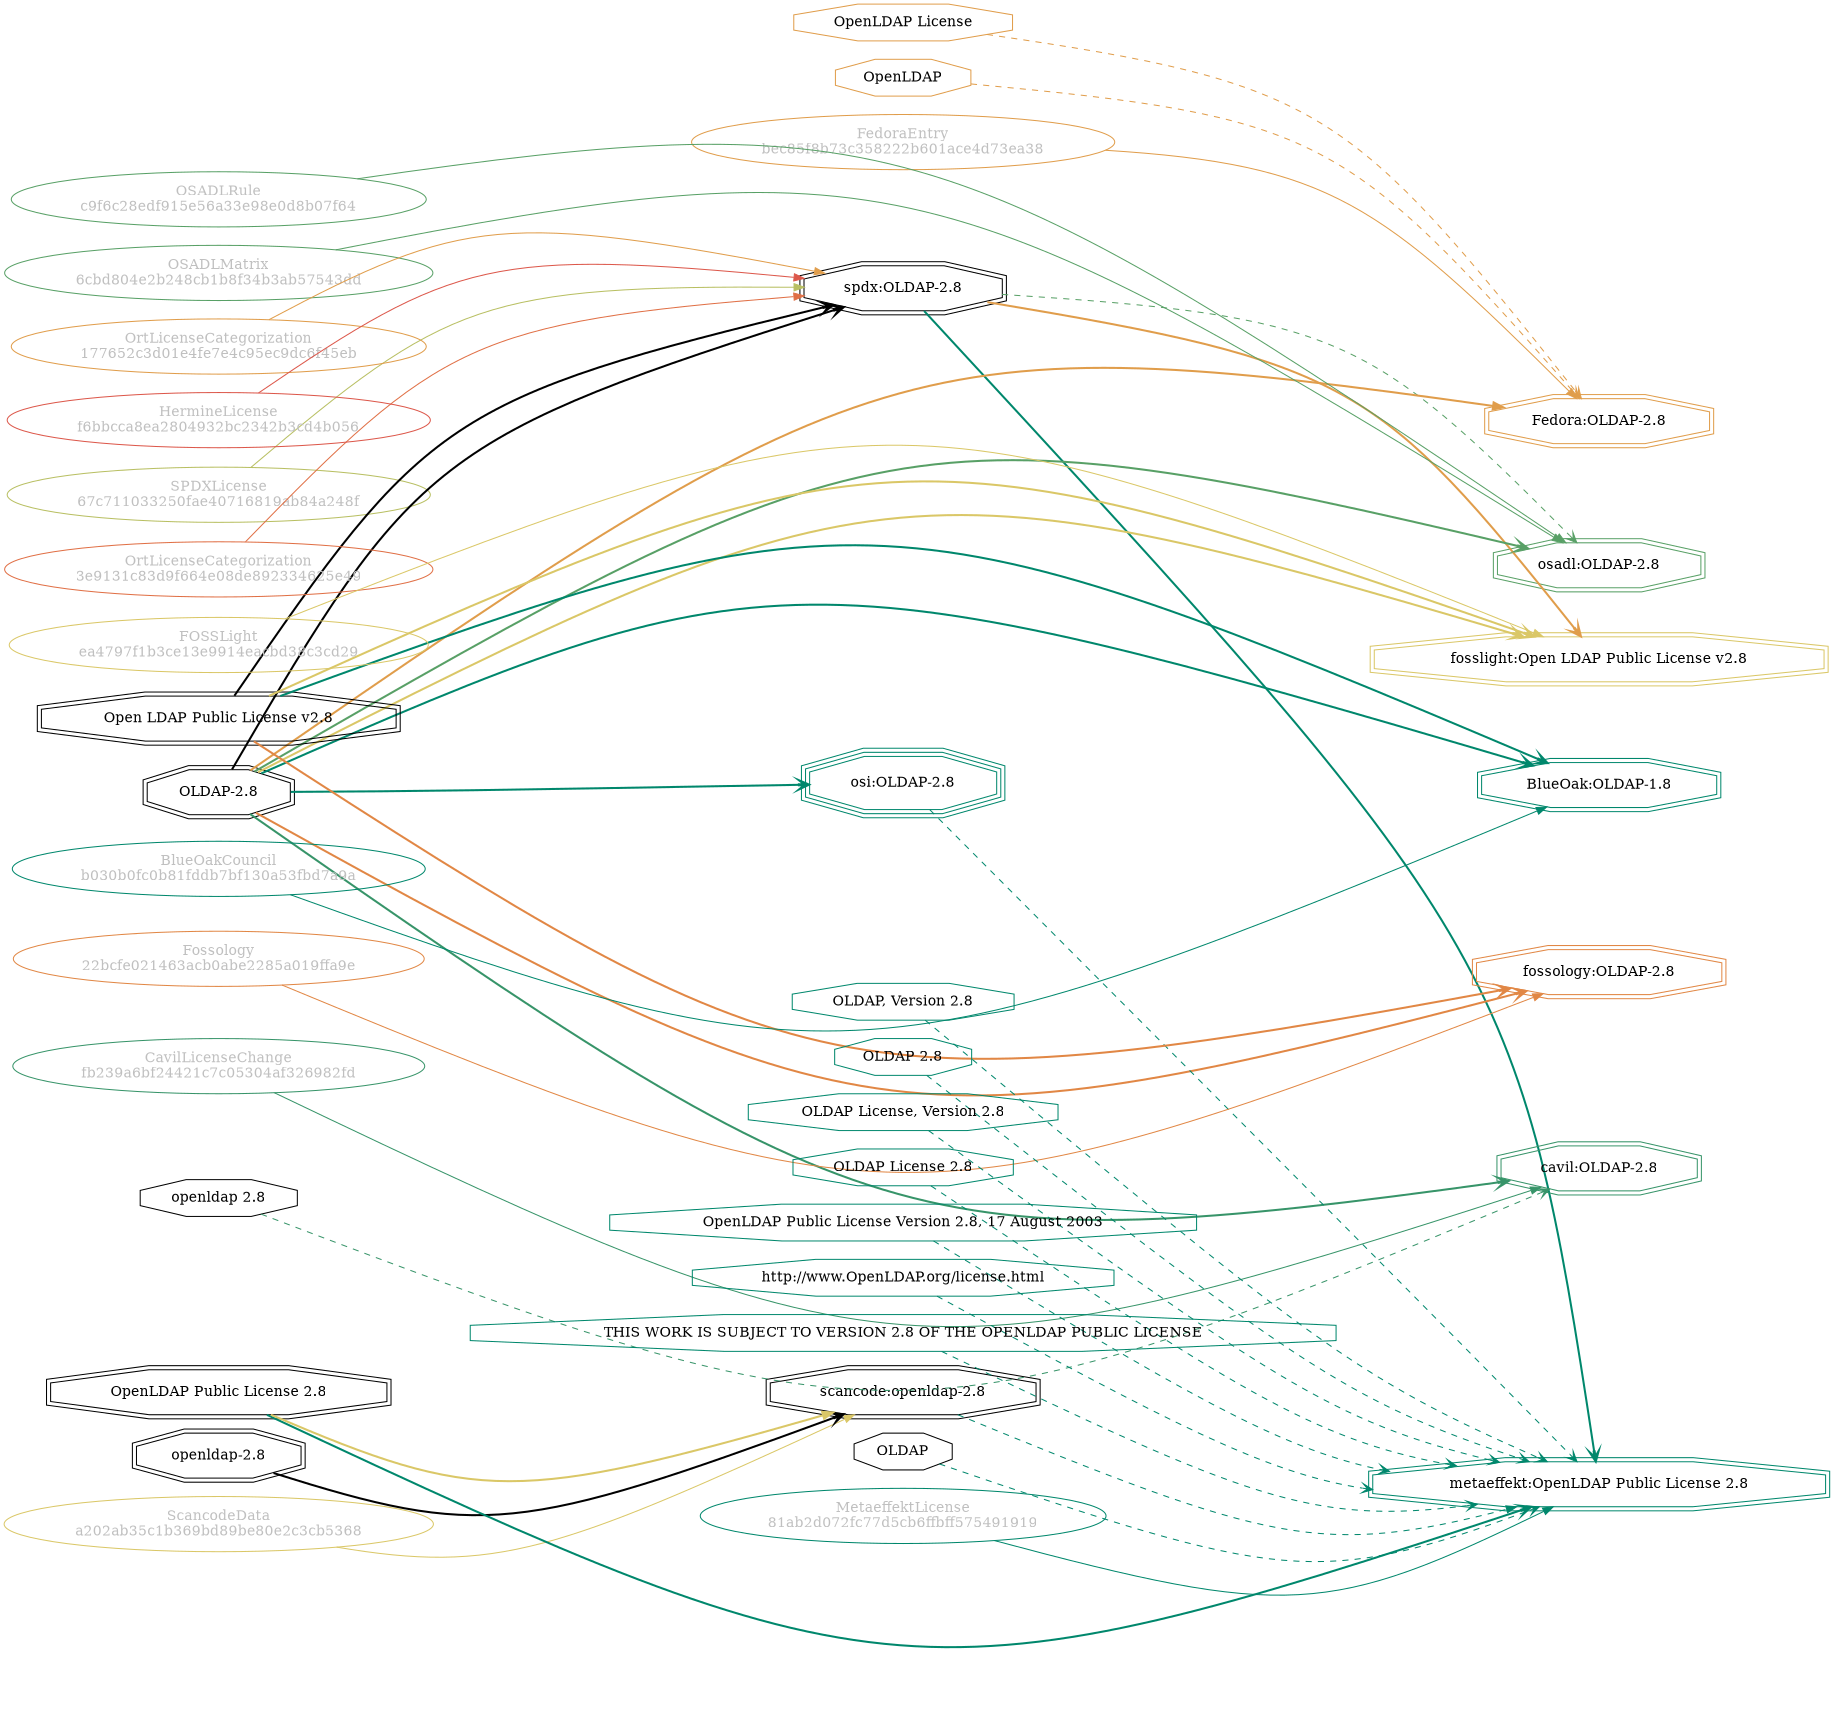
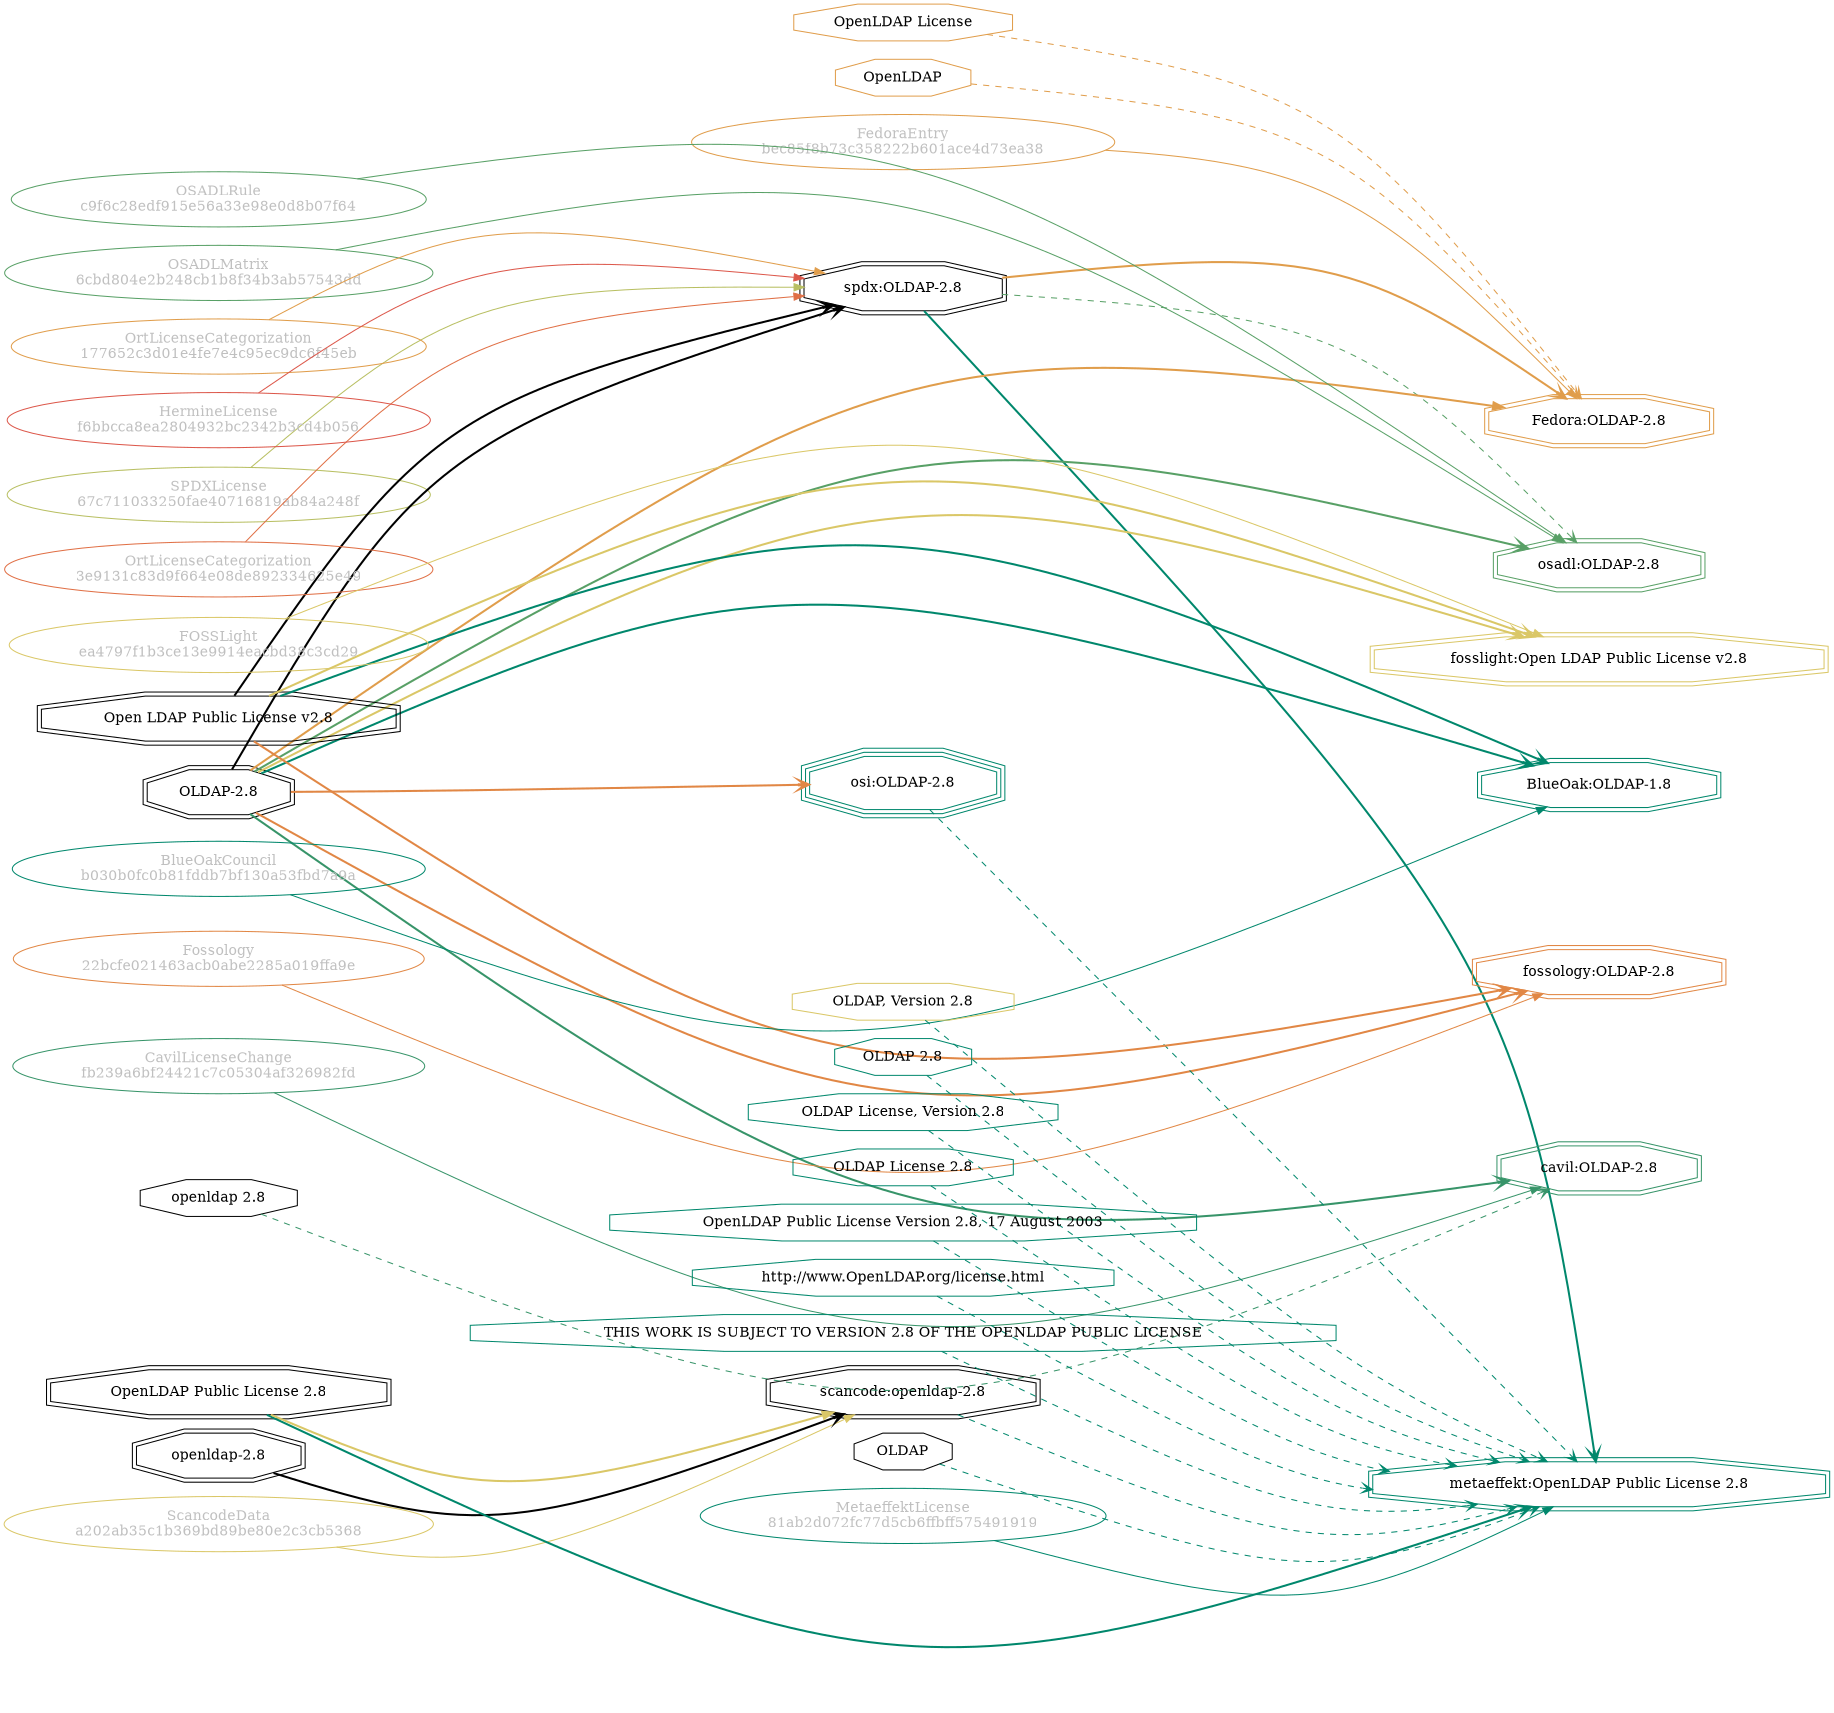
  strict digraph {
    rankdir=LR
    splines=curved
    node [color="#00876c" shape=ellipse]
    edge [color="#00876c" weight=0.5 arrowhead=vee style=bold]
    n1 [color="#b8bf62" fillcolor="beige;1" fontcolor=gray label="SPDXLicense\n67c711033250fae40716819ab84a248f"]
    n2 [label="spdx:OLDAP-2.8" shape=doubleoctagon color=""]
    n3 [color="#e09d4b" label="Fedora:OLDAP-2.8" shape=doubleoctagon]
    n4 [color="#58a066" label="osadl:OLDAP-2.8" shape=doubleoctagon]
    n5 [label="metaeffekt:OpenLDAP Public License 2.8" shape=doubleoctagon]
    n6 [label="OLDAP-2.8" shape=doubleoctagon color=""]
    n7 [label="BlueOak:OLDAP-1.8" shape=doubleoctagon]
    n8 [color="#e18745" label="fossology:OLDAP-2.8" shape=doubleoctagon]
    n9 [color="#379469" label="cavil:OLDAP-2.8" shape=doubleoctagon]
    n10 [label="osi:OLDAP-2.8" shape=tripleoctagon]
    n11 [color="#dac767" label="fosslight:Open LDAP Public License v2.8" shape=doubleoctagon]
    n12 [label="Open LDAP Public License v2.8" shape=doubleoctagon color=""]
    n13 [color="#e09d4b" label="OpenLDAP License" shape=octagon]
    n14 [color="#e09d4b" label=OpenLDAP shape=octagon]
    n15 [color="#e09d4b" fillcolor="beige;1" fontcolor=gray label="FedoraEntry\nbec85f8b73c358222b601ace4d73ea38"]
    n16 [fillcolor="beige;1" fontcolor=gray label="BlueOakCouncil\nb030b0fc0b81fddb7bf130a53fbd7a9a"]
    n17 [color="#58a066" fillcolor="beige;1" fontcolor=gray label="OSADLRule\nc9f6c28edf915e56a33e98e0d8b07f64"]
    n18 [color="#58a066" fillcolor="beige;1" fontcolor=gray label="OSADLMatrix\n6cbd804e2b248cb1b8f34b3ab57543dd"]
    n19 [color="#dac767" fillcolor="beige;1" fontcolor=gray label="ScancodeData\na202ab35c1b369bd89be80e2c3cb5368"]
    n20 [label="scancode:openldap-2.8" shape=doubleoctagon color=""]
    n21 [label="openldap-2.8" shape=doubleoctagon color=""]
    n22 [label="OpenLDAP Public License 2.8" shape=doubleoctagon color=""]
    n23 [color="#e18745" fillcolor="beige;1" fontcolor=gray label="Fossology\n22bcfe021463acb0abe2285a019ffa9e"]
    n24 [label=OLDAP shape=octagon color=""]
    n25 [color="#e06f45" fillcolor="beige;1" fontcolor=gray label="OrtLicenseCategorization\n3e9131c83d9f664e08de892334625e49"]
    n26 [color="#e09d4b" fillcolor="beige;1" fontcolor=gray label="OrtLicenseCategorization\n177652c3d01e4fe7e4c95ec9dc6f45eb"]
    n27 [color="#379469" fillcolor="beige;1" fontcolor=gray label="CavilLicenseChange\nfb239a6bf24421c7c05304af326982fd"]
    n28 [color=black label="openldap 2.8" shape=octagon]
    n29 [fillcolor="beige;1" fontcolor=gray label="MetaeffektLicense\n81ab2d072fc77d5cb6ffbff575491919"]
-   n30 [label="OLDAP, Version 2.8" shape=octagon]
+   n30 [color="#dac767" label="OLDAP, Version 2.8" shape=octagon]
    n31 [label="OLDAP 2.8" shape=octagon]
    n32 [label="OLDAP License, Version 2.8" shape=octagon]
    n33 [label="OLDAP License 2.8" shape=octagon]
    n34 [label="OpenLDAP Public License Version 2.8, 17 August 2003" shape=octagon]
    n35 [label="http://www.OpenLDAP.org/license.html" shape=octagon]
    n36 [label="THIS WORK IS SUBJECT TO VERSION 2.8 OF THE OPENLDAP PUBLIC LICENSE" shape=octagon]
    n37 [color="#dc574a" fillcolor="beige;1" fontcolor=gray label="HermineLicense\nf6bbcca8ea2804932bc2342b3cd4b056"]
    n38 [color="#dac767" fillcolor="beige;1" fontcolor=gray label="FOSSLight\nea4797f1b3ce13e9914eacbd38c3cd29"]
    n1 -> n2 [color="#b8bf62" arrowhead="" style=""]
-   n2 -> n11 [color="#e09d4b" weight=0.7]
+   n2 -> n3 [color="#e09d4b" weight=0.7]
    n2 -> n4 [color="#58a066" style=dashed weight=0.7]
    n2 -> n5 [weight=0.7]
    n6 -> n2 [weight=0.7 color=""]
    n6 -> n3 [arrowhead=normal color="#e09d4b" weight=0.7]
    n6 -> n4 [color="#58a066" weight=0.7]
    n6 -> n7 [weight=0.7]
    n6 -> n8 [color="#e18745" weight=0.7]
    n6 -> n9 [color="#379469" weight=0.7]
-   n6 -> n10 [weight=0.7]
+   n6 -> n10 [color="#e18745" weight=0.7]
    n6 -> n11 [color="#dac767" weight=0.7]
    n10 -> n5 [style=dashed]
    n12 -> n2 [weight=0.7 color=""]
    n12 -> n7 [weight=0.7]
    n12 -> n8 [color="#e18745" weight=0.7]
    n12 -> n11 [color="#dac767" weight=0.7]
    n13 -> n3 [color="#e09d4b" style=dashed]
    n14 -> n3 [color="#e09d4b" style=dashed]
    n15 -> n3 [color="#e09d4b" arrowhead="" style=""]
    n16 -> n7 [arrowhead="" style=""]
    n17 -> n4 [color="#58a066" arrowhead="" style=""]
    n18 -> n4 [color="#58a066" arrowhead="" style=""]
    n19 -> n20 [color="#dac767" arrowhead="" style=""]
-   n20 -> n5 [arrowhead=normal style=dashed]
+   n20 -> n5 [style=dashed]
    n21 -> n20 [weight=0.7 color=""]
    n22 -> n5 [weight=0.7]
    n22 -> n20 [arrowhead=normal color="#dac767" weight=0.7]
    n23 -> n8 [color="#e18745" arrowhead="" style=""]
    n24 -> n5 [style=dashed]
    n25 -> n2 [color="#e06f45" arrowhead="" style=""]
    n26 -> n2 [color="#e09d4b" arrowhead="" style=""]
    n27 -> n9 [color="#379469" arrowhead="" style=""]
    n28 -> n9 [color="#379469" style=dashed]
    n29 -> n5 [arrowhead="" style=""]
    n30 -> n5 [style=dashed]
    n31 -> n5 [style=dashed]
    n32 -> n5 [style=dashed]
    n33 -> n5 [style=dashed]
    n34 -> n5 [style=dashed]
    n35 -> n5 [style=dashed]
    n36 -> n5 [style=dashed]
    n37 -> n2 [color="#dc574a" arrowhead="" style=""]
    n38 -> n11 [color="#dac767" arrowhead="" style=""]
  }
